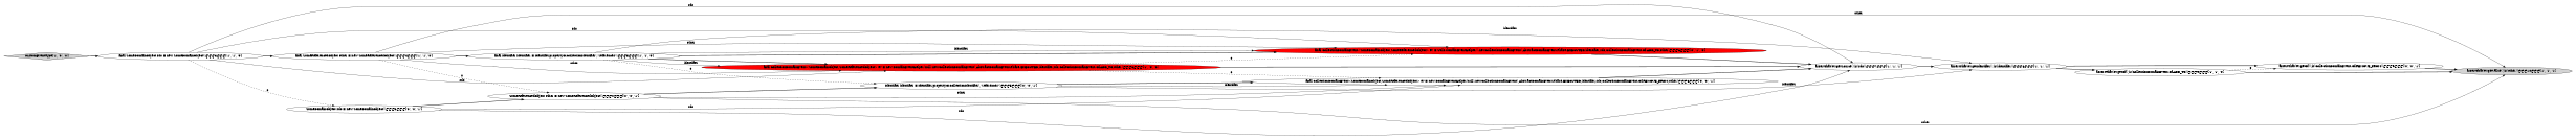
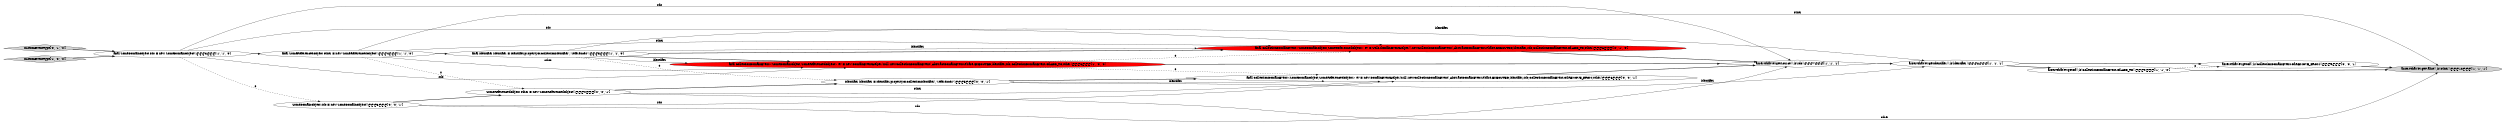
  digraph {
    rankdir=LR
    node [fillcolor=white shape=ellipse style=filled]
    edge [style=bold]
    n1 [label="final CollectionDomainEvent<SomeDomainObject,SomeReferencedObject> ev = new DomainEventHelper(null).newCollectionDomainEvent(,AbstractDomainEvent.Phase.EXECUTED,identifier,sdo,CollectionDomainEvent.Of.REMOVE_FROM,other)@@@6@@@['0', '0', '1']"]
-   n2 [label="assertThat(ev.getSource(),is(sdo))@@@7@@@['1', '1', '1']"]
+   n2 [label="assertThat(ev.getSource(),is(sdo))@@@7@@@['1', '1', '1']" shape=diamond]
    n3 [label="assertThat(ev.getIdentifier(),is(identifier))@@@8@@@['1', '1', '1']"]
    n4 [label="SomeDomainObject sdo = new SomeDomainObject()@@@3@@@['0', '0', '1']"]
    n5 [label="SomeReferencedObject other = new SomeReferencedObject()@@@4@@@['0', '0', '1']"]
    n6 [label="final Identifier identifier = Identifier.propertyOrCollectionIdentifier(,\"references\")@@@5@@@['1', '1', '0']"]
    n7 [label="Identifier identifier = Identifier.propertyOrCollectionIdentifier(,\"references\")@@@5@@@['0', '0', '1']"]
    n8 [fillcolor=red label="final CollectionDomainEvent<SomeDomainObject,SomeReferencedObject> ev = new DomainEventHelper(null).newCollectionDomainEvent(,AbstractDomainEvent.Phase.EXECUTED,identifier,sdo,CollectionDomainEvent.Of.ADD_TO,other)@@@6@@@['1', '0', '0']"]
    n9 [fillcolor=red label="final CollectionDomainEvent<SomeDomainObject,SomeReferencedObject> ev = Utils.domainEventHelper().newCollectionDomainEvent(,AbstractDomainEvent.Phase.EXECUTED,identifier,sdo,CollectionDomainEvent.Of.ADD_TO,other)@@@6@@@['0', '1', '0']"]
    n10 [label="assertThat(ev.getOf(),is(CollectionDomainEvent.Of.REMOVE_FROM))@@@9@@@['0', '0', '1']"]
    n11 [label="assertThat(ev.getOf(),is(CollectionDomainEvent.Of.ADD_TO))@@@9@@@['1', '1', '0']"]
    n12 [fillcolor=lightgray label="assertThat(ev.getValue(),is(other))@@@10@@@['1', '1', '1']"]
+   n13 [fillcolor=lightgray label="customEventType['0', '1', '0']" shape=diamond]
    n14 [label="final SomeDomainObject sdo = new SomeDomainObject()@@@3@@@['1', '1', '0']"]
    n15 [label="final SomeReferencedObject other = new SomeReferencedObject()@@@4@@@['1', '1', '0']"]
    n16 [fillcolor=lightgray label="customEventType['1', '0', '0']" shape=diamond]
    n1 -> n2
    n2 -> n3
    n3 -> n10
    n3 -> n11
    n4 -> n1 [label=sdo style=solid]
    n4 -> n2 [label=sdo style=solid]
    n4 -> n5
    n5 -> n1 [label=other style=solid]
    n5 -> n7
    n5 -> n12 [label=other style=solid]
    n6 -> n3 [label=identifier style=solid]
    n6 -> n7 [label=0 style=dashed]
    n6 -> n8
    n6 -> n8 [label=identifier style=solid]
    n6 -> n9
    n6 -> n9 [label=identifier style=solid]
    n7 -> n1
    n7 -> n1 [label=identifier style=solid]
    n7 -> n3 [label=identifier style=solid]
    n8 -> n1 [label=0 style=dashed]
    n8 -> n2
    n8 -> n9 [label=0 style=dashed]
    n9 -> n2
    n10 -> n12
    n11 -> n10 [label=0 style=dashed]
    n11 -> n12
+   n13 -> n14
    n14 -> n2 [label=sdo style=solid]
    n14 -> n4 [label=0 style=dashed]
    n14 -> n8 [label=sdo style=solid]
    n14 -> n9 [label=sdo style=solid]
    n14 -> n15
    n15 -> n5 [label=0 style=dashed]
    n15 -> n6
    n15 -> n8 [label=other style=solid]
    n15 -> n9 [label=other style=solid]
    n15 -> n12 [label=other style=solid]
    n16 -> n14
  }
